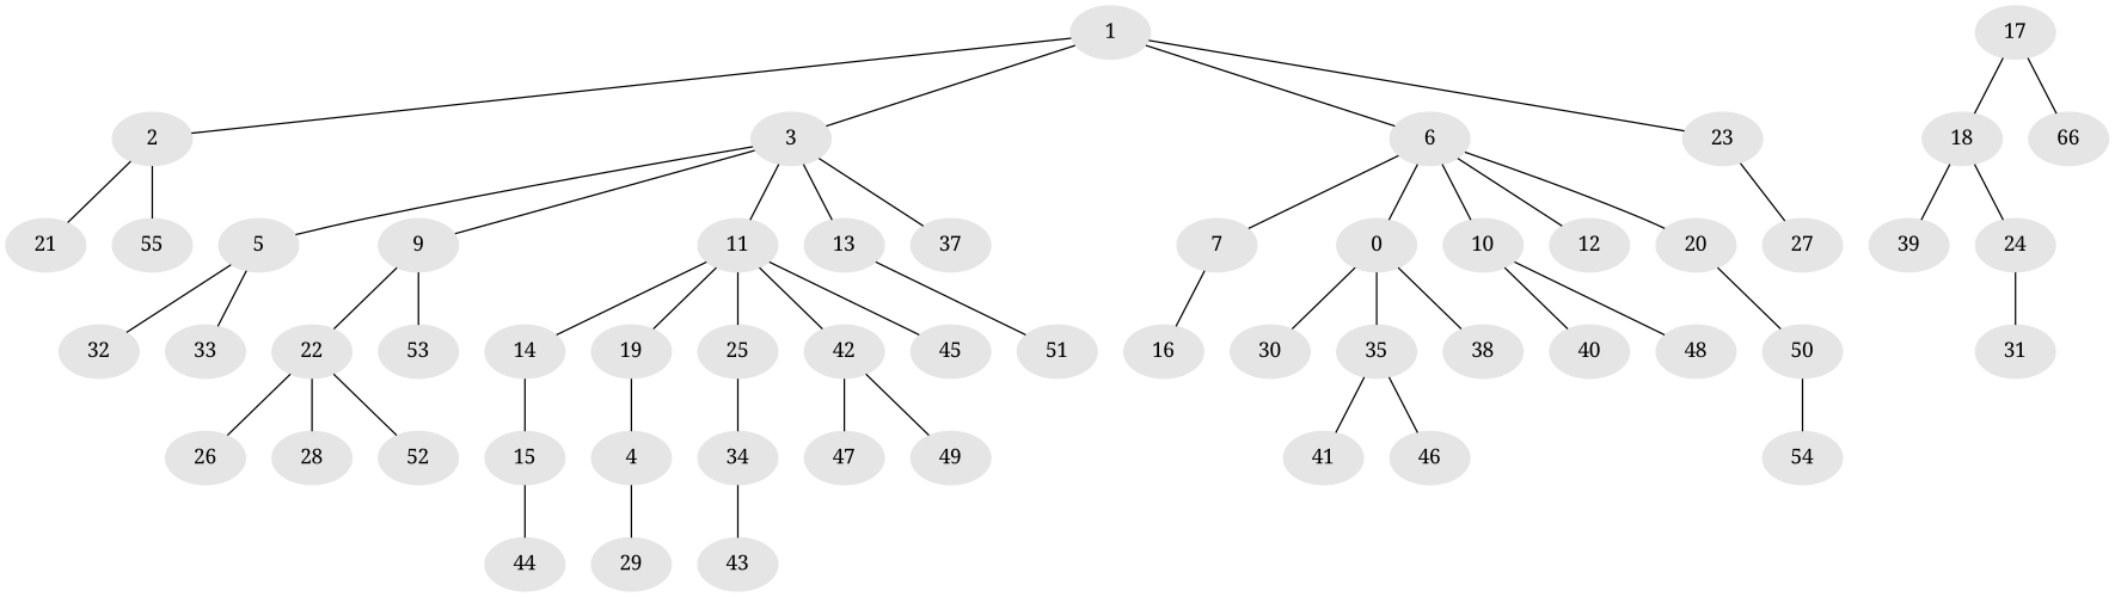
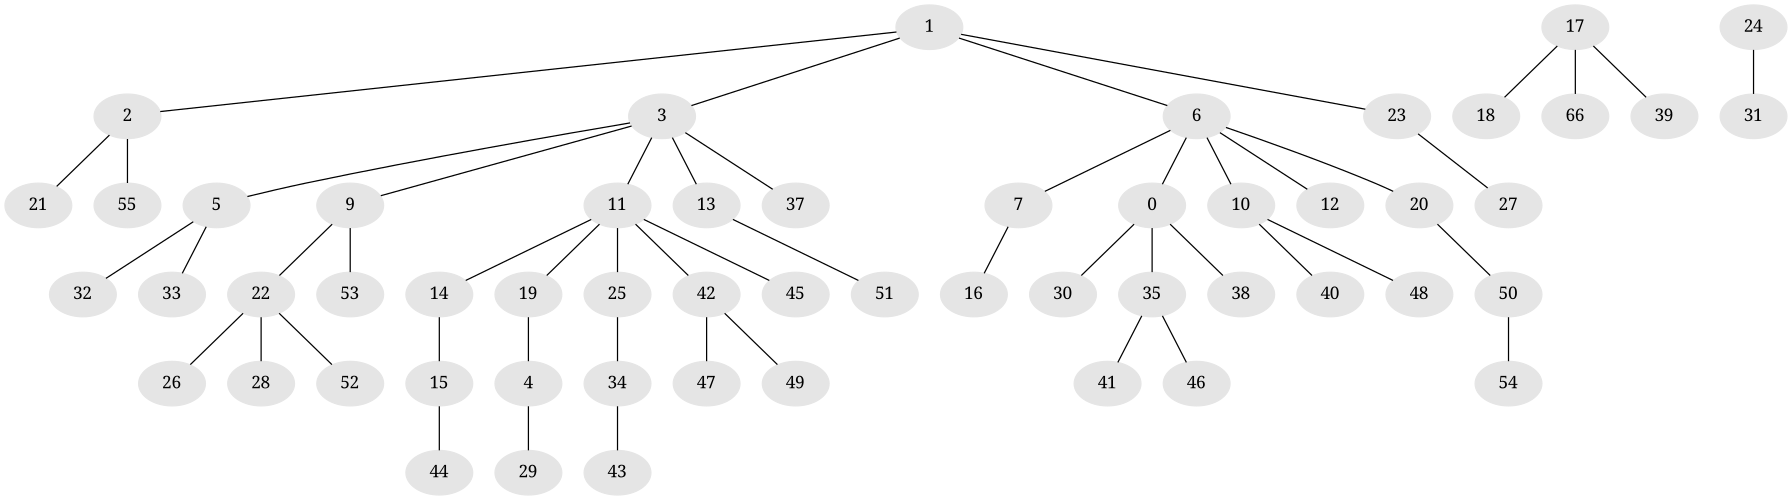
  graph {
    fontname="Noto Serif"
    node [color=gray90 fontname="Noto Serif" style=filled]
    edge [fontname="Noto Serif"]
    1
    2
    3
    6
    23
    21
    55
    5
    9
    11
    13
    37
    7
    n14 [label=0]
    10
    12
    20
    27
    4
    29
    32
    33
    22
    53
    14
    19
    25
    42
    45
    51
    16
    30
    35
    38
    40
    48
    50
    41
    46
    26
    28
    52
    17
    18
    n45 [label=66]
    39
    15
    34
    47
    49
    44
    24
    31
    54
    43
    1 -- 2
    1 -- 3
    1 -- 6
    1 -- 23
    2 -- 21
    2 -- 55
    3 -- 5
    3 -- 9
    3 -- 11
    3 -- 13
    3 -- 37
    6 -- 7
    6 -- n14
    6 -- 10
    6 -- 12
    6 -- 20
    23 -- 27
    5 -- 32
    5 -- 33
    9 -- 22
    9 -- 53
    11 -- 14
    11 -- 19
    11 -- 25
    11 -- 42
    11 -- 45
    13 -- 51
    7 -- 16
    n14 -- 30
    n14 -- 35
    n14 -- 38
    10 -- 40
    10 -- 48
    20 -- 50
    4 -- 29
    22 -- 26
    22 -- 28
    22 -- 52
    14 -- 15
    19 -- 4
    25 -- 34
    42 -- 47
    42 -- 49
    35 -- 41
    35 -- 46
    50 -- 54
    17 -- 18
    17 -- n45
-   18 -- 39
-   18 -- 24
+   17 -- 39
    15 -- 44
    34 -- 43
    24 -- 31
  }
